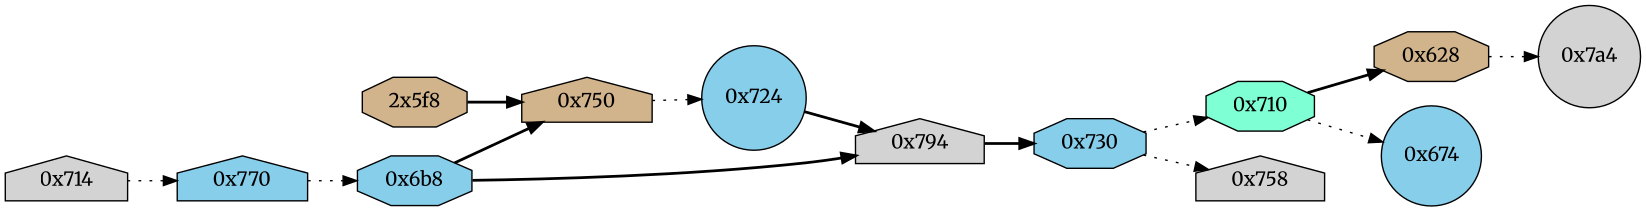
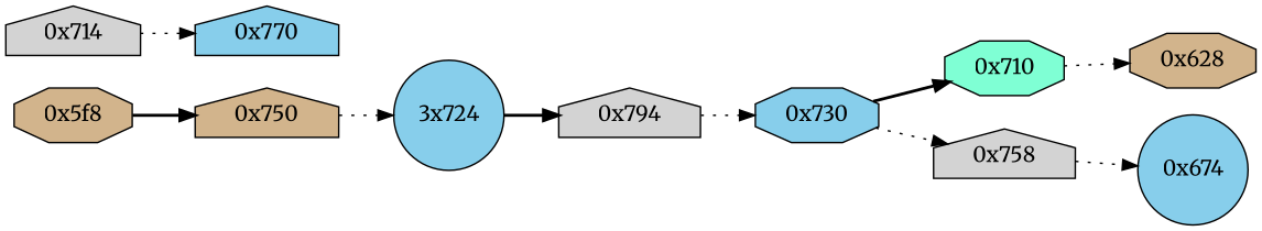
  strict digraph {
    fontname=Merriweather
    rankdir=LR
    node [fillcolor=skyblue fontname=Merriweather shape=octagon style=filled]
    edge [fontname=Merriweather style=dotted]
    "0x710" [fillcolor=aquamarine opcode="[u'b']"]
    "0x628" [fillcolor=tan opcode="[u'ldr', u'mov', u'bl', u'ldr']"]
-   "0x7a4" [fillcolor=lightgrey opcode="[u'mov', u'sub', u'pop']" shape=circle]
    "0x714" [fillcolor=lightgrey opcode="[u'ldr', u'str', u'ldr', u'b']" shape=house]
    "0x770" [opcode="[u'ldr', u'ldr', u'ldrsb', u'cmp', u'mov', u'mov', u'strb', u'ldr', u'b']" shape=house]
-   "0x6b8" [opcode="[u'ldrb', u'ldr', u'mov', u'cmp', u'mov', u'b']"]
    "0x794" [fillcolor=lightgrey opcode="[u'mov', u'mov', u'mov', u'b']" shape=house]
    "0x750" [fillcolor=tan opcode="[u'ldr', u'b']" shape=house]
    "0x674" [opcode="[u'ldr', u'ldr', u'add', u'mov', u'b']" shape=circle]
    "0x730" [opcode="[u'str', u'str', u'ldr', u'ldr', u'ldr', u'cmp', u'mov', u'b']"]
    "0x758" [fillcolor=lightgrey opcode="[u'ldr', u'ldr', u'add', u'str', u'ldr', u'b']" shape=house]
-   "0x724" [opcode="[u'mov', u'mov', u'b']" shape=circle]
-   "0x5f8" [fillcolor=tan opcode="[u'push', u'add', u'sub', u'mov', u'add', u'ldr', u'str', u'ldr', u'ldr', u'ldr', u'add', u'b']" label="2x5f8"]
-   "0x710" -> "0x628" [style=bold]
-   "0x628" -> "0x7a4"
+   "0x724" [opcode="[u'mov', u'mov', u'b']" shape=circle label="3x724"]
+   "0x5f8" [fillcolor=tan opcode="[u'push', u'add', u'sub', u'mov', u'add', u'ldr', u'str', u'ldr', u'ldr', u'ldr', u'add', u'b']"]
+   "0x710" -> "0x628"
    "0x714" -> "0x770"
-   "0x770" -> "0x6b8"
-   "0x6b8" -> "0x794" [style=bold]
-   "0x6b8" -> "0x750" [style=bold]
-   "0x794" -> "0x730" [style=bold]
+   "0x794" -> "0x730"
    "0x750" -> "0x724"
-   "0x730" -> "0x710"
+   "0x730" -> "0x710" [style=bold]
    "0x730" -> "0x758"
-   "0x710" -> "0x674"
+   "0x758" -> "0x674"
    "0x724" -> "0x794" [style=bold]
    "0x5f8" -> "0x750" [style=bold]
  }
